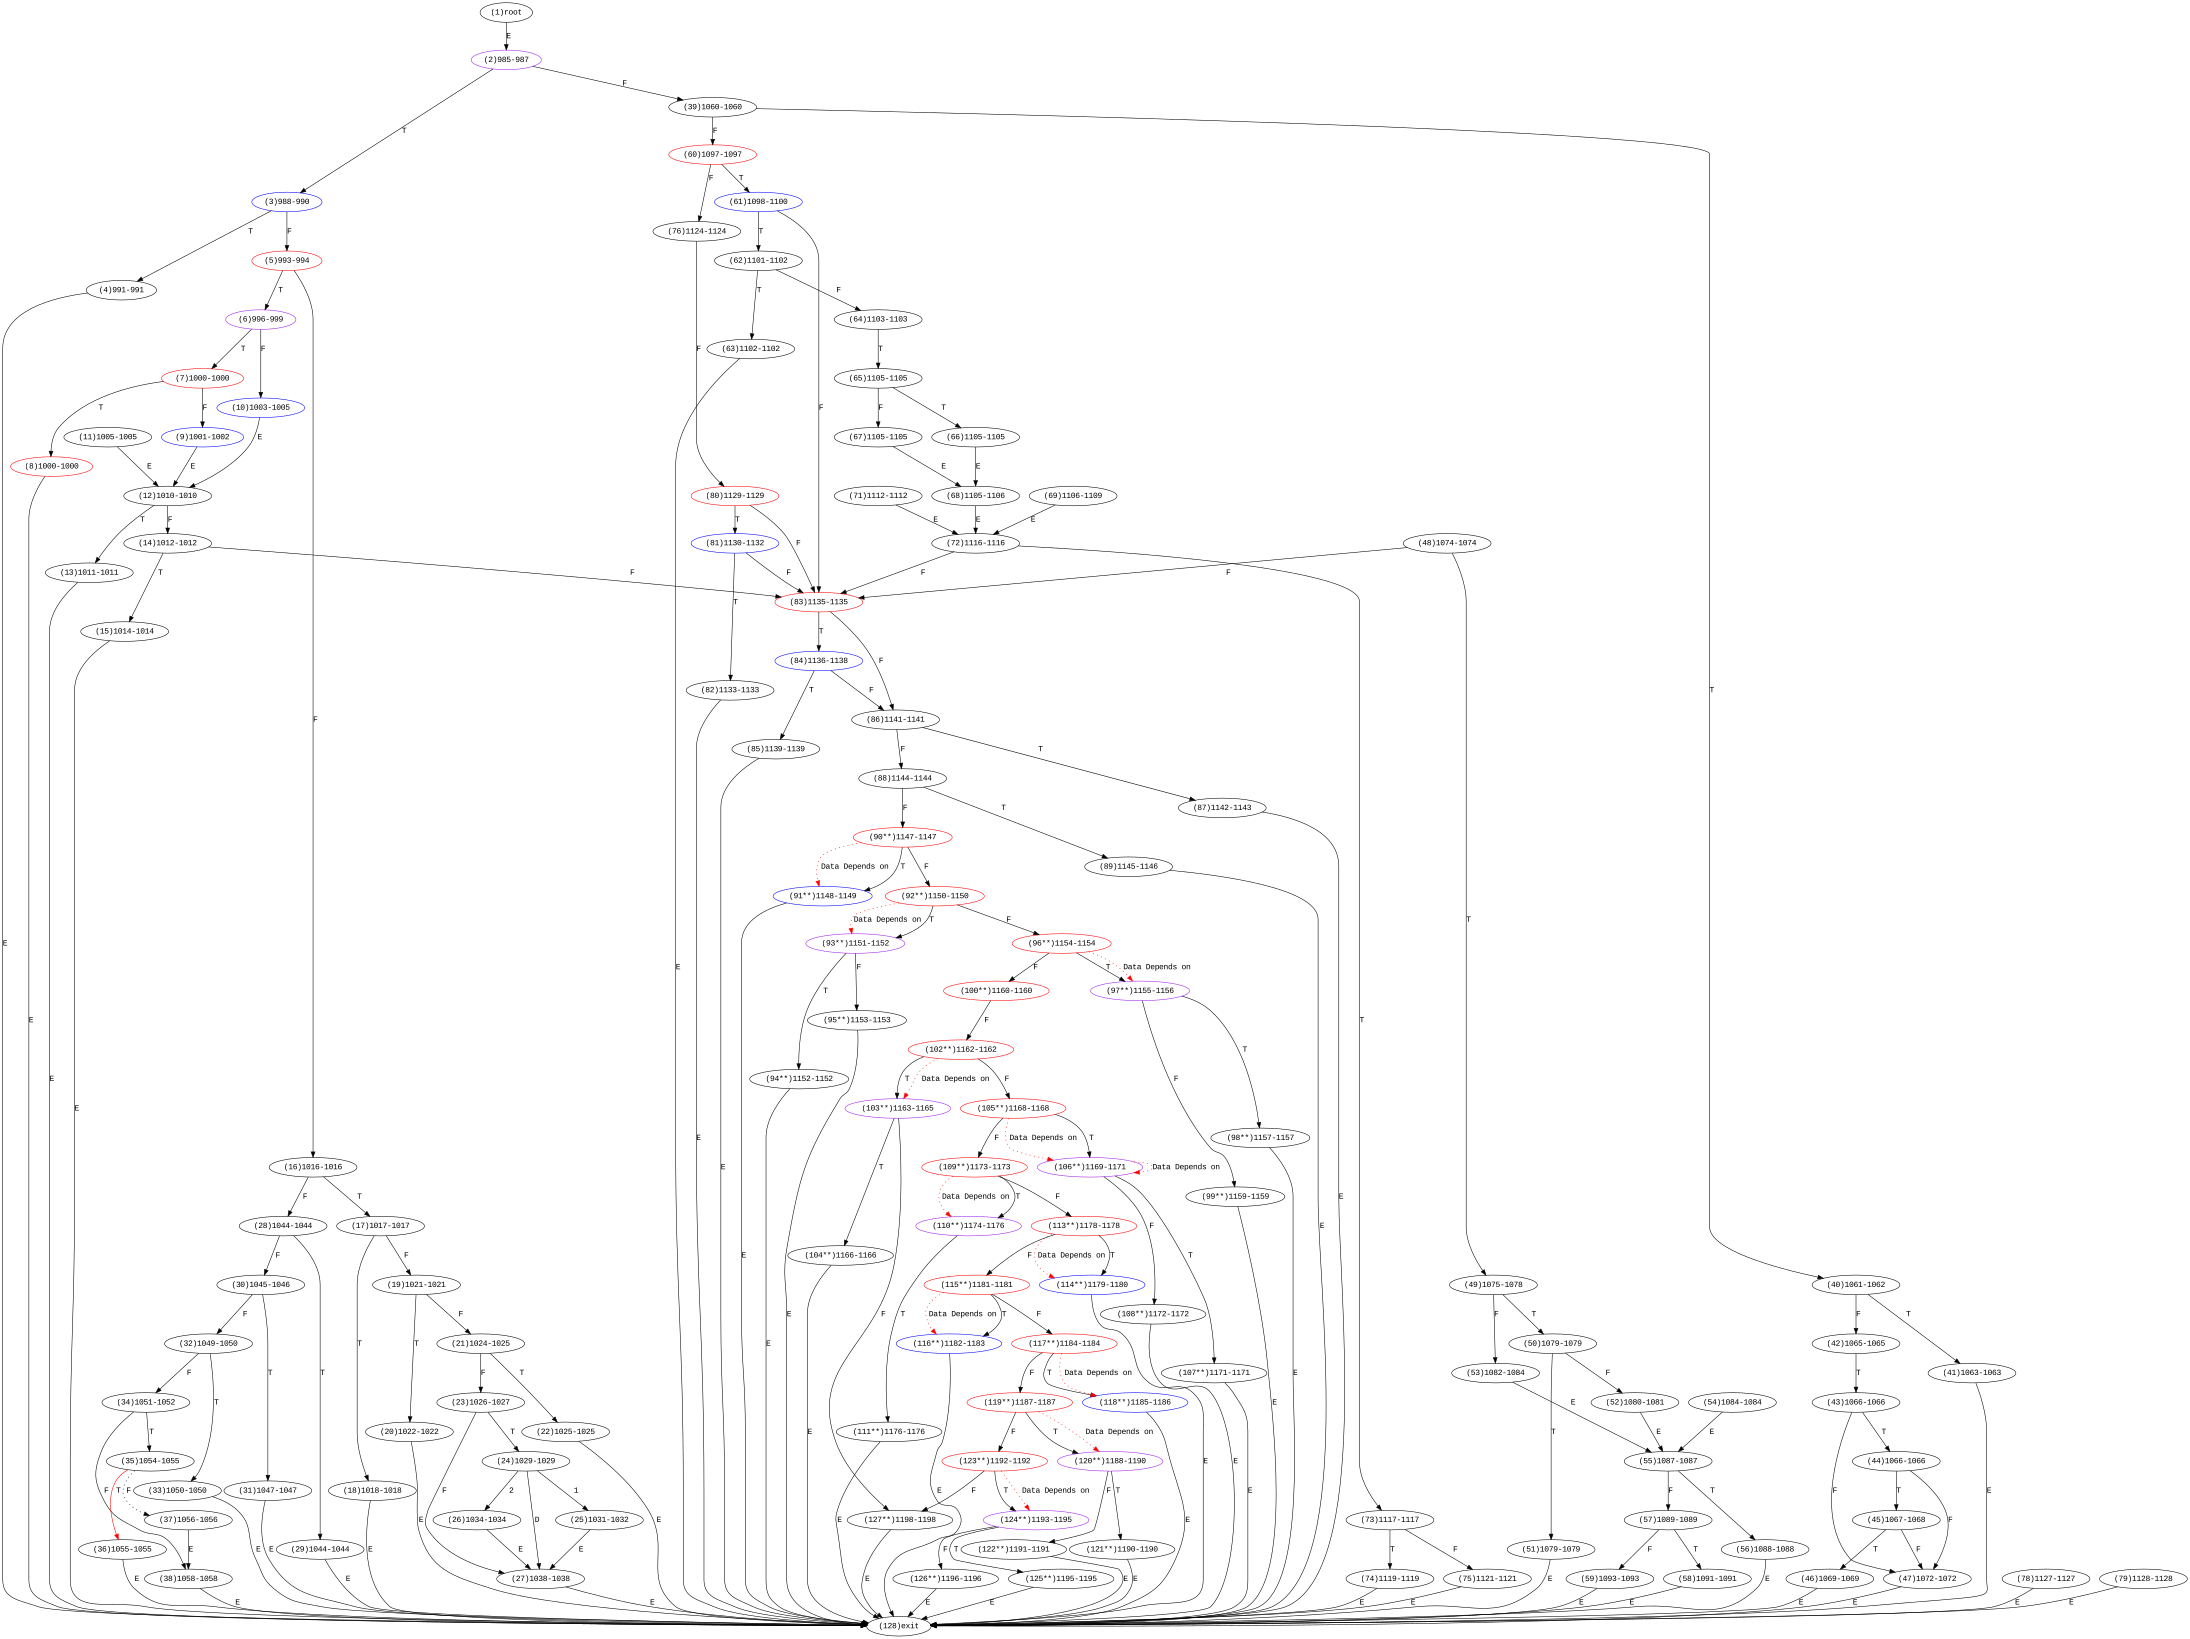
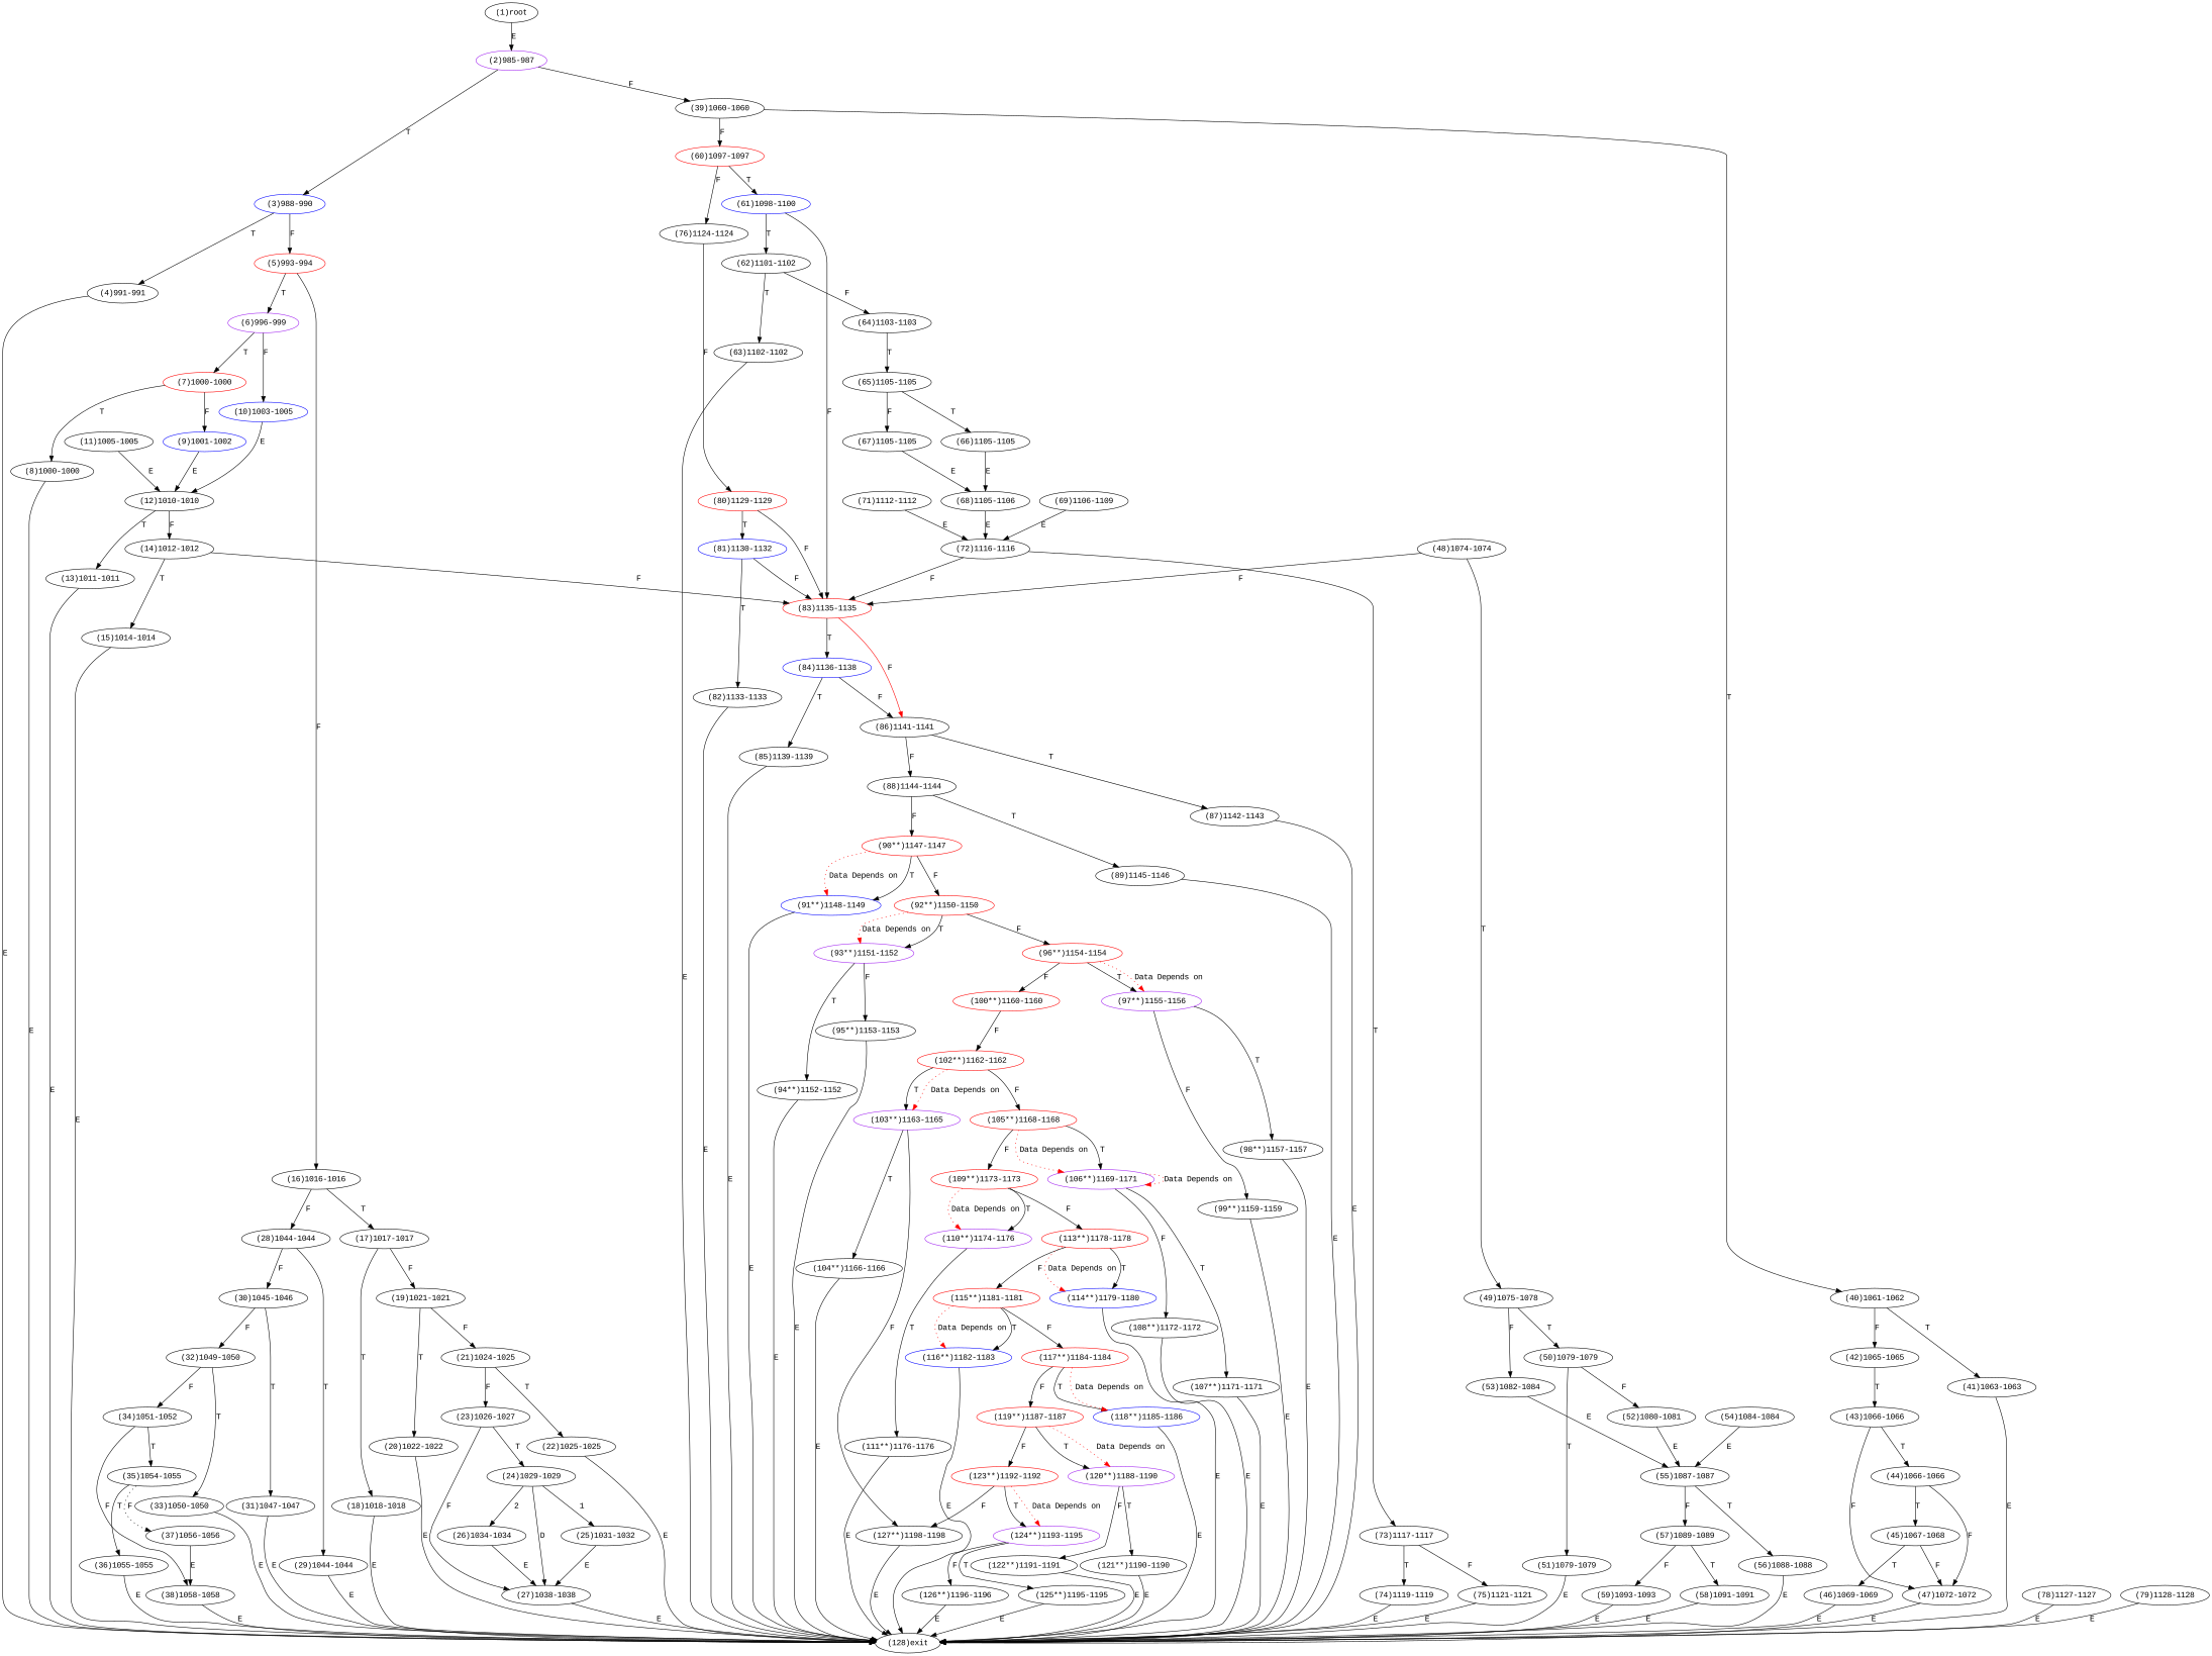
  digraph {
    fontname="Liberation Mono"
    node [fontname="Liberation Mono"]
    edge [fontname="Liberation Mono"]
    n1 [label="(1)root"]
    n2 [color=purple label="(2)985-987"]
    n3 [color=blue label="(3)988-990"]
    n4 [label="(39)1060-1060"]
    n5 [label="(4)991-991"]
    n6 [color=red label="(5)993-994"]
    n7 [label="(40)1061-1062"]
    n8 [color=red label="(60)1097-1097"]
    n9 [label="(128)exit"]
    n10 [color=purple label="(6)996-999"]
    n11 [label="(16)1016-1016"]
    n12 [color=red label="(7)1000-1000"]
    n13 [color=blue label="(10)1003-1005"]
    n14 [label="(17)1017-1017"]
    n15 [label="(28)1044-1044"]
-   n16 [label="(8)1000-1000" color=red]
+   n16 [label="(8)1000-1000"]
    n17 [color=blue label="(9)1001-1002"]
    n18 [label="(12)1010-1010"]
    n19 [label="(13)1011-1011"]
    n20 [label="(14)1012-1012"]
    n21 [label="(11)1005-1005"]
    n22 [label="(15)1014-1014"]
    n23 [color=red label="(83)1135-1135"]
    n24 [color=blue label="(84)1136-1138"]
    n25 [label="(86)1141-1141"]
    n26 [label="(19)1021-1021"]
    n27 [label="(18)1018-1018"]
    n28 [label="(21)1024-1025"]
    n29 [label="(20)1022-1022"]
    n30 [label="(29)1044-1044"]
    n31 [label="(30)1045-1046"]
    n32 [label="(23)1026-1027"]
    n33 [label="(22)1025-1025"]
    n34 [label="(24)1029-1029"]
    n35 [label="(27)1038-1038"]
    n36 [label="(25)1031-1032"]
    n37 [label="(26)1034-1034"]
    n38 [label="(31)1047-1047"]
    n39 [label="(32)1049-1050"]
    n40 [label="(34)1051-1052"]
    n41 [label="(33)1050-1050"]
    n42 [label="(35)1054-1055"]
    n43 [label="(38)1058-1058"]
    n44 [label="(36)1055-1055"]
    n45 [label="(37)1056-1056"]
    n46 [label="(42)1065-1065"]
    n47 [label="(41)1063-1063"]
    n48 [color=blue label="(61)1098-1100"]
    n49 [label="(76)1124-1124"]
    n50 [label="(43)1066-1066"]
    n51 [label="(47)1072-1072"]
    n52 [label="(44)1066-1066"]
    n53 [label="(48)1074-1074"]
    n54 [label="(49)1075-1078"]
    n55 [label="(45)1067-1068"]
    n56 [label="(46)1069-1069"]
    n57 [label="(51)1079-1079"]
    n58 [label="(50)1079-1079"]
    n59 [label="(52)1080-1081"]
    n60 [label="(55)1087-1087"]
    n61 [label="(53)1082-1084"]
    n62 [label="(57)1089-1089"]
    n63 [label="(56)1088-1088"]
    n64 [label="(59)1093-1093"]
    n65 [label="(58)1091-1091"]
    n66 [label="(54)1084-1084"]
    n67 [label="(63)1102-1102"]
    n68 [label="(62)1101-1102"]
    n69 [label="(64)1103-1103"]
    n70 [label="(65)1105-1105"]
    n71 [color=red label="(80)1129-1129"]
    n72 [label="(68)1105-1106"]
    n73 [label="(72)1116-1116"]
    n74 [label="(73)1117-1117"]
    n75 [label="(69)1106-1109"]
    n76 [label="(71)1112-1112"]
    n77 [label="(66)1105-1105"]
    n78 [label="(67)1105-1105"]
    n79 [color=blue label="(81)1130-1132"]
    n80 [label="(78)1127-1127"]
    n81 [label="(79)1128-1128"]
    n82 [label="(74)1119-1119"]
    n83 [label="(75)1121-1121"]
    n84 [label="(85)1139-1139"]
    n85 [label="(87)1142-1143"]
    n86 [label="(88)1144-1144"]
    n87 [label="(89)1145-1146"]
    n88 [color=red label="(90**)1147-1147"]
    n89 [label="(82)1133-1133"]
    n90 [color=purple label="(93**)1151-1152"]
    n91 [label="(95**)1153-1153"]
    n92 [label="(94**)1152-1152"]
    n93 [color=red label="(92**)1150-1150"]
    n94 [color=red label="(96**)1154-1154"]
    n95 [color=red label="(100**)1160-1160"]
    n96 [color=purple label="(97**)1155-1156"]
    n97 [color=blue label="(91**)1148-1149"]
    n98 [color=red label="(102**)1162-1162"]
    n99 [color=purple label="(103**)1163-1165"]
    n100 [color=red label="(105**)1168-1168"]
    n101 [label="(104**)1166-1166"]
    n102 [label="(127**)1198-1198"]
    n103 [color=red label="(109**)1173-1173"]
    n104 [color=purple label="(106**)1169-1171"]
    n105 [label="(98**)1157-1157"]
    n106 [label="(99**)1159-1159"]
    n107 [color=purple label="(110**)1174-1176"]
    n108 [label="(111**)1176-1176"]
    n109 [label="(108**)1172-1172"]
    n110 [color=red label="(113**)1178-1178"]
    n111 [color=red label="(115**)1181-1181"]
    n112 [color=blue label="(114**)1179-1180"]
    n113 [label="(107**)1171-1171"]
    n114 [color=red label="(119**)1187-1187"]
    n115 [color=red label="(123**)1192-1192"]
    n116 [color=purple label="(120**)1188-1190"]
    n117 [color=purple label="(124**)1193-1195"]
    n118 [label="(122**)1191-1191"]
    n119 [label="(121**)1190-1190"]
    n120 [color=blue label="(118**)1185-1186"]
    n121 [color=red label="(117**)1184-1184"]
    n122 [color=blue label="(116**)1182-1183"]
    n123 [label="(126**)1196-1196"]
    n124 [label="(125**)1195-1195"]
    n1 -> n2 [label=E]
    n2 -> n3 [label=T]
    n2 -> n4 [label=F]
    n3 -> n5 [label=T]
    n3 -> n6 [label=F]
    n4 -> n7 [label=T]
    n4 -> n8 [label=F]
    n5 -> n9 [label=E]
    n6 -> n10 [label=T]
    n6 -> n11 [label=F]
    n7 -> n46 [label=F]
    n7 -> n47 [label=T]
    n8 -> n48 [label=T]
    n8 -> n49 [label=F]
    n10 -> n12 [label=T]
    n10 -> n13 [label=F]
    n11 -> n14 [label=T]
    n11 -> n15 [label=F]
    n12 -> n16 [label=T]
    n12 -> n17 [label=F]
    n13 -> n18 [label=E]
    n14 -> n26 [label=F]
    n14 -> n27 [label=T]
    n15 -> n30 [label=T]
    n15 -> n31 [label=F]
    n16 -> n9 [label=E]
    n17 -> n18 [label=E]
    n18 -> n19 [label=T]
    n18 -> n20 [label=F]
    n19 -> n9 [label=E]
    n20 -> n22 [label=T]
    n20 -> n23 [label=F]
    n21 -> n18 [label=E]
    n22 -> n9 [label=E]
    n23 -> n24 [label=T]
-   n23 -> n25 [label=F]
+   n23 -> n25 [label=F color=red]
    n24 -> n25 [label=F]
    n24 -> n84 [label=T]
    n25 -> n85 [label=T]
    n25 -> n86 [label=F]
    n26 -> n28 [label=F]
    n26 -> n29 [label=T]
    n27 -> n9 [label=E]
    n28 -> n32 [label=F]
    n28 -> n33 [label=T]
    n29 -> n9 [label=E]
    n30 -> n9 [label=E]
    n31 -> n38 [label=T]
    n31 -> n39 [label=F]
    n32 -> n34 [label=T]
    n32 -> n35 [label=F]
    n33 -> n9 [label=E]
    n34 -> n35 [label=D]
    n34 -> n36 [label=1]
    n34 -> n37 [label=2]
    n35 -> n9 [label=E]
    n36 -> n35 [label=E]
    n37 -> n35 [label=E]
    n38 -> n9 [label=E]
    n39 -> n40 [label=F]
    n39 -> n41 [label=T]
    n40 -> n42 [label=T]
    n40 -> n43 [label=F]
    n41 -> n9 [label=E]
-   n42 -> n44 [label=T color=red]
+   n42 -> n44 [label=T]
    n42 -> n45 [label=F style=dotted]
    n43 -> n9 [label=E]
    n44 -> n9 [label=E]
    n45 -> n43 [label=E]
    n46 -> n50 [label=T]
    n47 -> n9 [label=E]
    n48 -> n23 [label=F]
    n48 -> n68 [label=T]
    n49 -> n71 [label=F]
    n50 -> n51 [label=F]
    n50 -> n52 [label=T]
    n51 -> n9 [label=E]
    n52 -> n51 [label=F]
    n52 -> n55 [label=T]
    n53 -> n23 [label=F]
    n53 -> n54 [label=T]
    n54 -> n58 [label=T]
    n54 -> n61 [label=F]
    n55 -> n51 [label=F]
    n55 -> n56 [label=T]
    n56 -> n9 [label=E]
    n57 -> n9 [label=E]
    n58 -> n57 [label=T]
    n58 -> n59 [label=F]
    n59 -> n60 [label=E]
    n60 -> n62 [label=F]
    n60 -> n63 [label=T]
    n61 -> n60 [label=E]
    n62 -> n64 [label=F]
    n62 -> n65 [label=T]
    n63 -> n9 [label=E]
    n64 -> n9 [label=E]
    n65 -> n9 [label=E]
    n66 -> n60 [label=E]
    n67 -> n9 [label=E]
    n68 -> n67 [label=T]
    n68 -> n69 [label=F]
    n69 -> n70 [label=T]
    n70 -> n77 [label=T]
    n70 -> n78 [label=F]
    n71 -> n23 [label=F]
    n71 -> n79 [label=T]
    n72 -> n73 [label=E]
    n73 -> n23 [label=F]
    n73 -> n74 [label=T]
    n74 -> n82 [label=T]
    n74 -> n83 [label=F]
    n75 -> n73 [label=E]
    n76 -> n73 [label=E]
    n77 -> n72 [label=E]
    n78 -> n72 [label=E]
    n79 -> n23 [label=F]
    n79 -> n89 [label=T]
    n80 -> n9 [label=E]
    n81 -> n9 [label=E]
    n82 -> n9 [label=E]
    n83 -> n9 [label=E]
    n84 -> n9 [label=E]
    n85 -> n9 [label=E]
    n86 -> n87 [label=T]
    n86 -> n88 [label=F]
    n87 -> n9 [label=E]
    n88 -> n93 [label=F]
    n88 -> n97 [label=T]
    n88 -> n97 [color=red label="Data Depends on" style=dotted]
    n89 -> n9 [label=E]
    n90 -> n91 [label=F]
    n90 -> n92 [label=T]
    n91 -> n9 [label=E]
    n92 -> n9 [label=E]
    n93 -> n90 [label=T]
    n93 -> n90 [color=red label="Data Depends on" style=dotted]
    n93 -> n94 [label=F]
    n94 -> n95 [label=F]
    n94 -> n96 [label=T]
    n94 -> n96 [color=red label="Data Depends on" style=dotted]
    n95 -> n98 [label=F]
    n96 -> n105 [label=T]
    n96 -> n106 [label=F]
    n97 -> n9 [label=E]
    n98 -> n99 [label=T]
    n98 -> n99 [color=red label="Data Depends on" style=dotted]
    n98 -> n100 [label=F]
    n99 -> n101 [label=T]
    n99 -> n102 [label=F]
    n100 -> n103 [label=F]
    n100 -> n104 [label=T]
    n100 -> n104 [color=red label="Data Depends on" style=dotted]
    n101 -> n9 [label=E]
    n102 -> n9 [label=E]
    n103 -> n107 [label=T]
    n103 -> n107 [color=red label="Data Depends on" style=dotted]
    n103 -> n110 [label=F]
    n104 -> n104 [color=red label="Data Depends on" style=dotted]
    n104 -> n109 [label=F]
    n104 -> n113 [label=T]
    n105 -> n9 [label=E]
    n106 -> n9 [label=E]
    n107 -> n108 [label=T]
    n108 -> n9 [label=E]
    n109 -> n9 [label=E]
    n110 -> n111 [label=F]
    n110 -> n112 [label=T]
    n110 -> n112 [color=red label="Data Depends on" style=dotted]
    n111 -> n121 [label=F]
    n111 -> n122 [label=T]
    n111 -> n122 [color=red label="Data Depends on" style=dotted]
    n112 -> n9 [label=E]
    n113 -> n9 [label=E]
    n114 -> n115 [label=F]
    n114 -> n116 [label=T]
    n114 -> n116 [color=red label="Data Depends on" style=dotted]
    n115 -> n102 [label=F]
    n115 -> n117 [label=T]
    n115 -> n117 [color=red label="Data Depends on" style=dotted]
    n116 -> n118 [label=F]
    n116 -> n119 [label=T]
    n117 -> n123 [label=F]
    n117 -> n124 [label=T]
    n118 -> n9 [label=E]
    n119 -> n9 [label=E]
    n120 -> n9 [label=E]
    n121 -> n114 [label=F]
    n121 -> n120 [label=T]
    n121 -> n120 [color=red label="Data Depends on" style=dotted]
    n122 -> n9 [label=E]
    n123 -> n9 [label=E]
    n124 -> n9 [label=E]
  }
